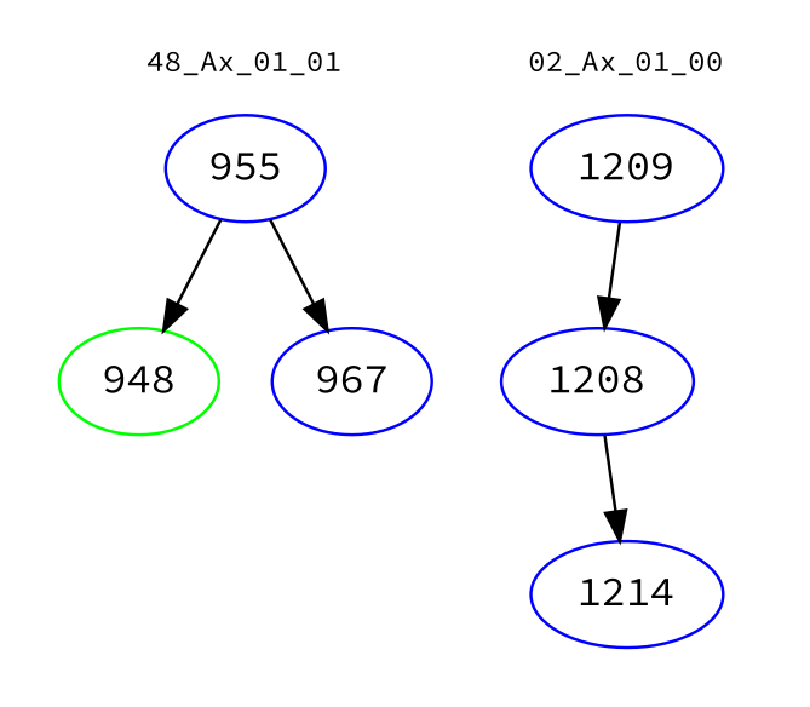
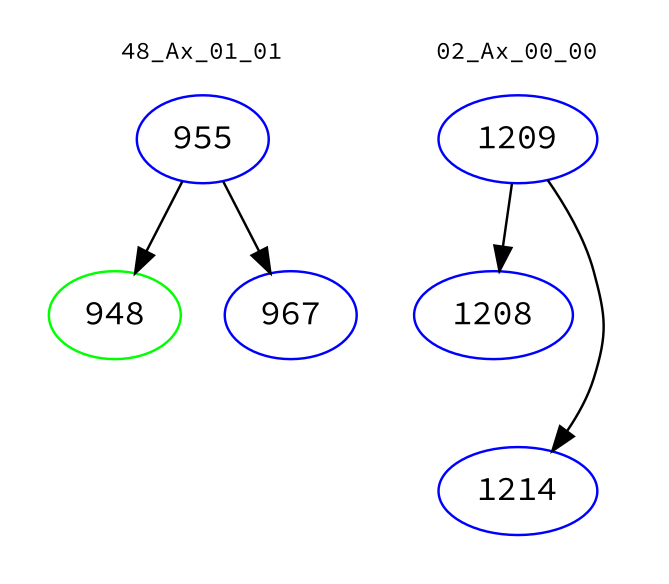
  digraph {
    fontname="Source Code Pro"
    node [color=blue fontname="Source Code Pro"]
    edge [color=black fontname="Source Code Pro"]
    n1 [label=955]
    n2 [color=green label=948]
    n3 [label=967]
    n4 [label=1209]
    n5 [label=1208]
    n6 [label=1214]
    subgraph cluster_1 {
      color=white
      fontsize=10
      label="48_Ax_01_01"
      n1
      n2
      n3
    }
    subgraph cluster_2 {
      color=white
      fontsize=10
-     label="02_Ax_01_00"
+     label="02_Ax_00_00"
      n4
      n5
      n6
    }
    n1 -> n2
    n1 -> n3
    n4 -> n5
-   n5 -> n6
+   n4 -> n6
  }
